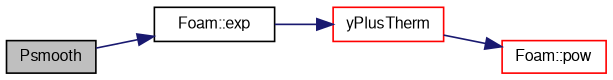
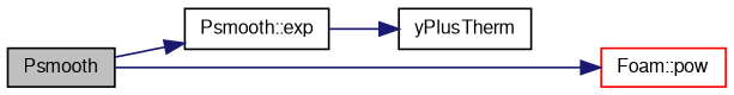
  digraph {
    rankdir=LR
    node [color=black fontname=FreeSans fontsize=10 shape=record]
    edge [color=midnightblue fontname=FreeSans fontsize=10 labelfontname=FreeSans labelfontsize=10 style=solid]
    n1 [fillcolor=grey75 fontcolor=black height=0.2 label=Psmooth style=filled width=0.4]
-   n2 [height=0.2 label="Foam::exp" width=0.4]
+   n2 [height=0.2 label="Psmooth::exp" width=0.4]
    n3 [color=red height=0.2 label="Foam::pow" width=0.4]
-   n4 [color=red height=0.2 label=yPlusTherm width=0.4]
+   n4 [height=0.2 label=yPlusTherm width=0.4]
    n1 -> n2
-   n4 -> n3
+   n1 -> n3
    n2 -> n4
  }
